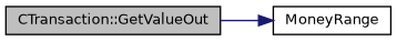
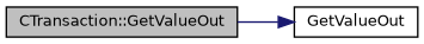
  digraph {
    rankdir=LR
    node [color=black fontname=Helvetica fontsize=10 shape=record style=filled]
    n1 [fillcolor=grey75 fontcolor=black height=0.2 label="CTransaction::GetValueOut" width=0.4]
-   n2 [fillcolor=white height=0.2 label=MoneyRange width=0.4]
+   n2 [fillcolor=white height=0.2 label=GetValueOut width=0.4]
    n1 -> n2 [color=midnightblue fontname=Helvetica fontsize=10 labelfontname=Helvetica labelfontsize=10 style=solid]
  }
